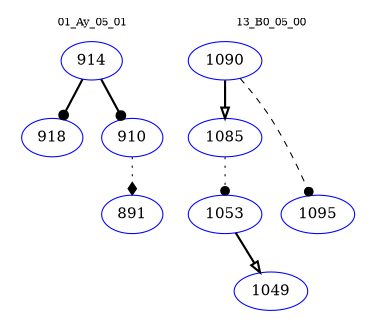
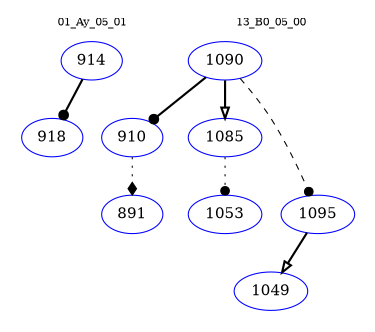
  digraph {
    node [color=blue]
    edge [arrowhead=dot color=black style=bold]
    n1 [label=914]
    n2 [label=910]
    n3 [label=918]
    n4 [label=891]
    n5 [label=1090]
    n6 [label=1085]
    n7 [label=1095]
    n8 [label=1053]
    n9 [label=1049]
    subgraph cluster_1 {
      color=white
      fontsize=10
      label="01_Ay_05_01"
      n1
      n2
      n3
      n4
    }
    subgraph cluster_2 {
      color=white
      fontsize=10
      label="13_B0_05_00"
      n5
      n6
      n7
      n8
      n9
    }
-   n1 -> n2
+   n5 -> n2
    n1 -> n3
    n2 -> n4 [arrowhead=diamond style=dotted]
    n5 -> n6 [arrowhead=onormal]
    n5 -> n7 [style=dashed]
    n6 -> n8 [style=dotted]
-   n8 -> n9 [arrowhead=onormal]
+   n7 -> n9 [arrowhead=onormal]
  }
